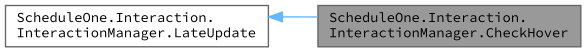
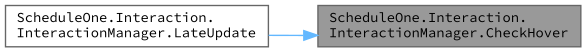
  digraph {
    rankdir=RL
    fontname="Source Code Pro"
    node [fontname="Source Code Pro" fontsize=10 shape=box style=filled]
    n1 [color=gray40 fillcolor=grey60 fontcolor=black height=0.2 label="ScheduleOne.Interaction.\lInteractionManager.CheckHover" width=0.4]
    n2 [color=grey40 fillcolor=white height=0.2 label="ScheduleOne.Interaction.\lInteractionManager.LateUpdate" width=0.4]
-   n2 -> n1 [color=steelblue1 dir=back fontname="Source Code Pro" fontsize=10 labelfontname=Helvetica labelfontsize=10 style=solid]
+   n1 -> n2 [color=steelblue1 dir=back fontname="Source Code Pro" fontsize=10 labelfontname=Helvetica labelfontsize=10 style=solid]
  }
